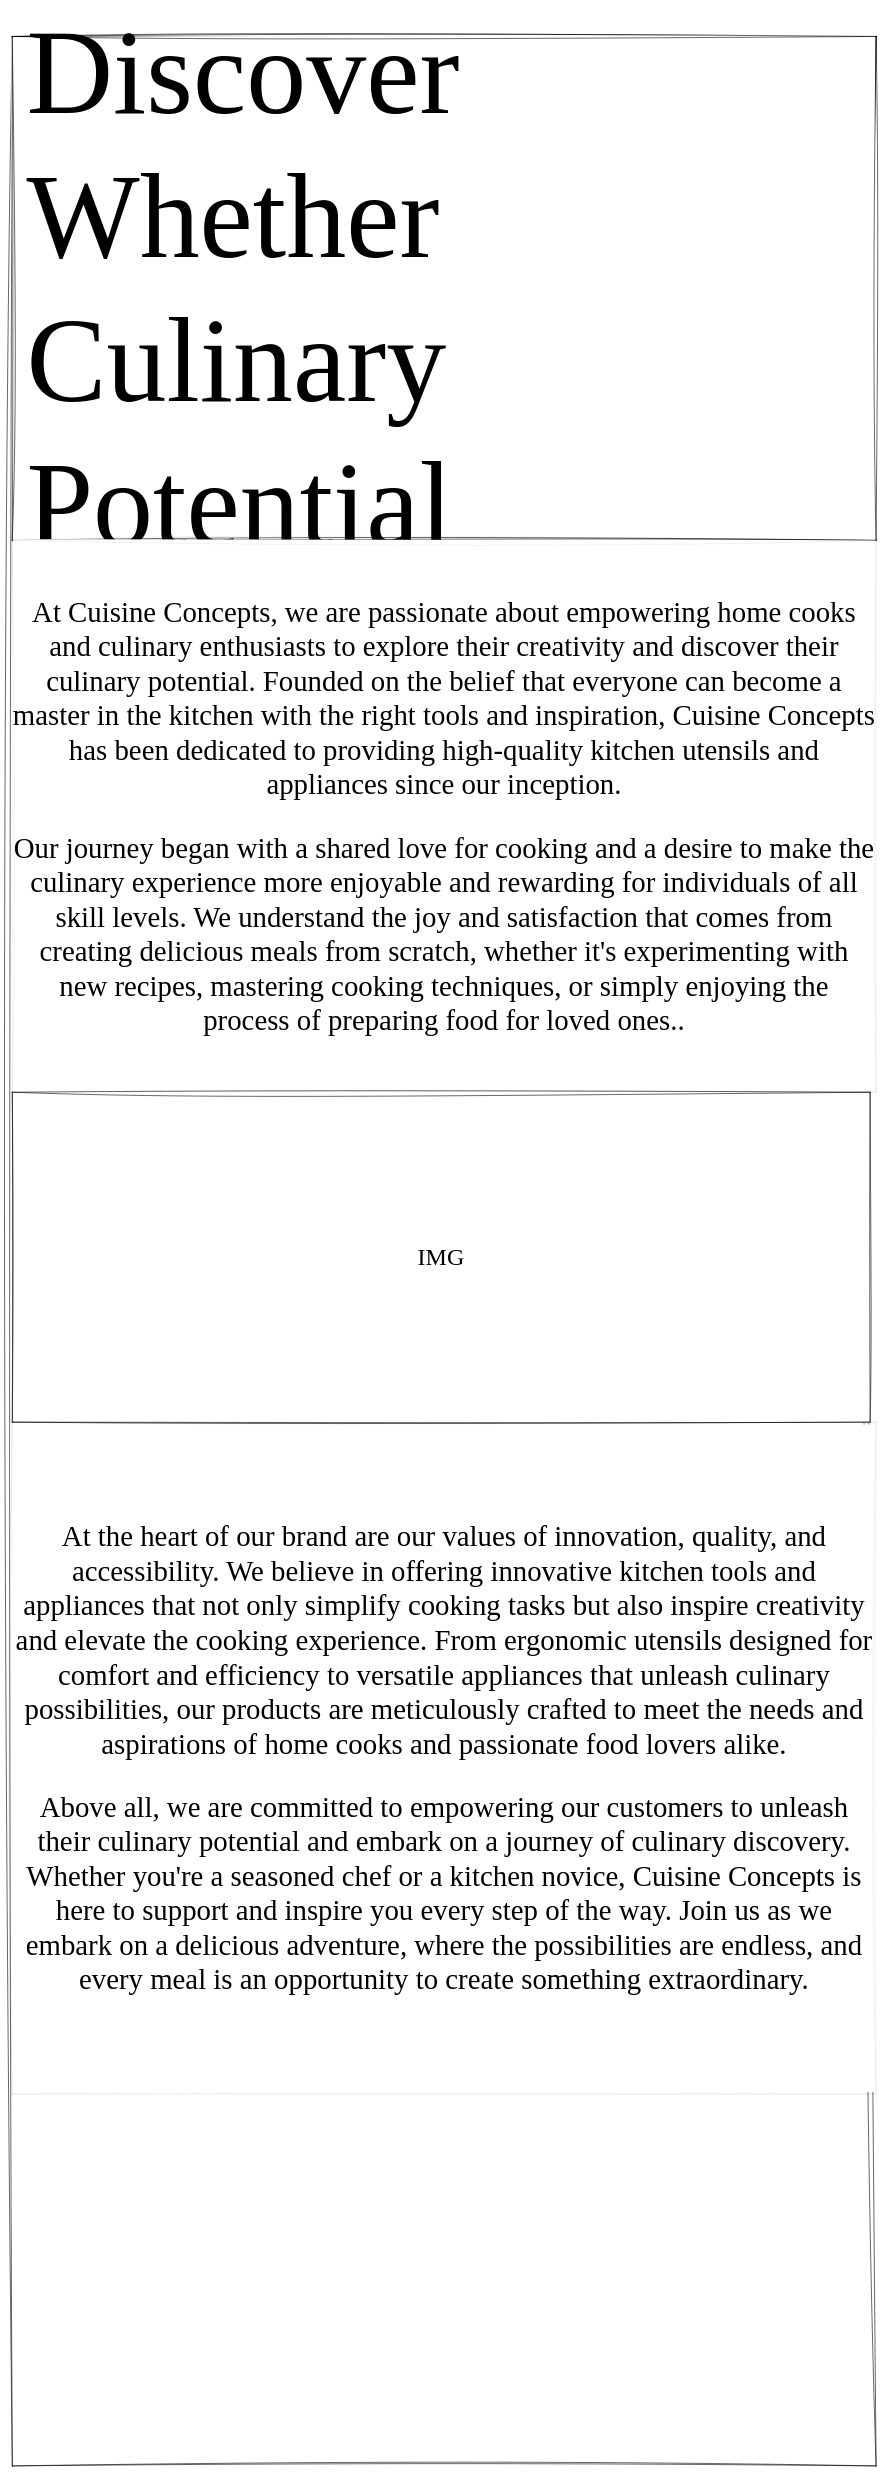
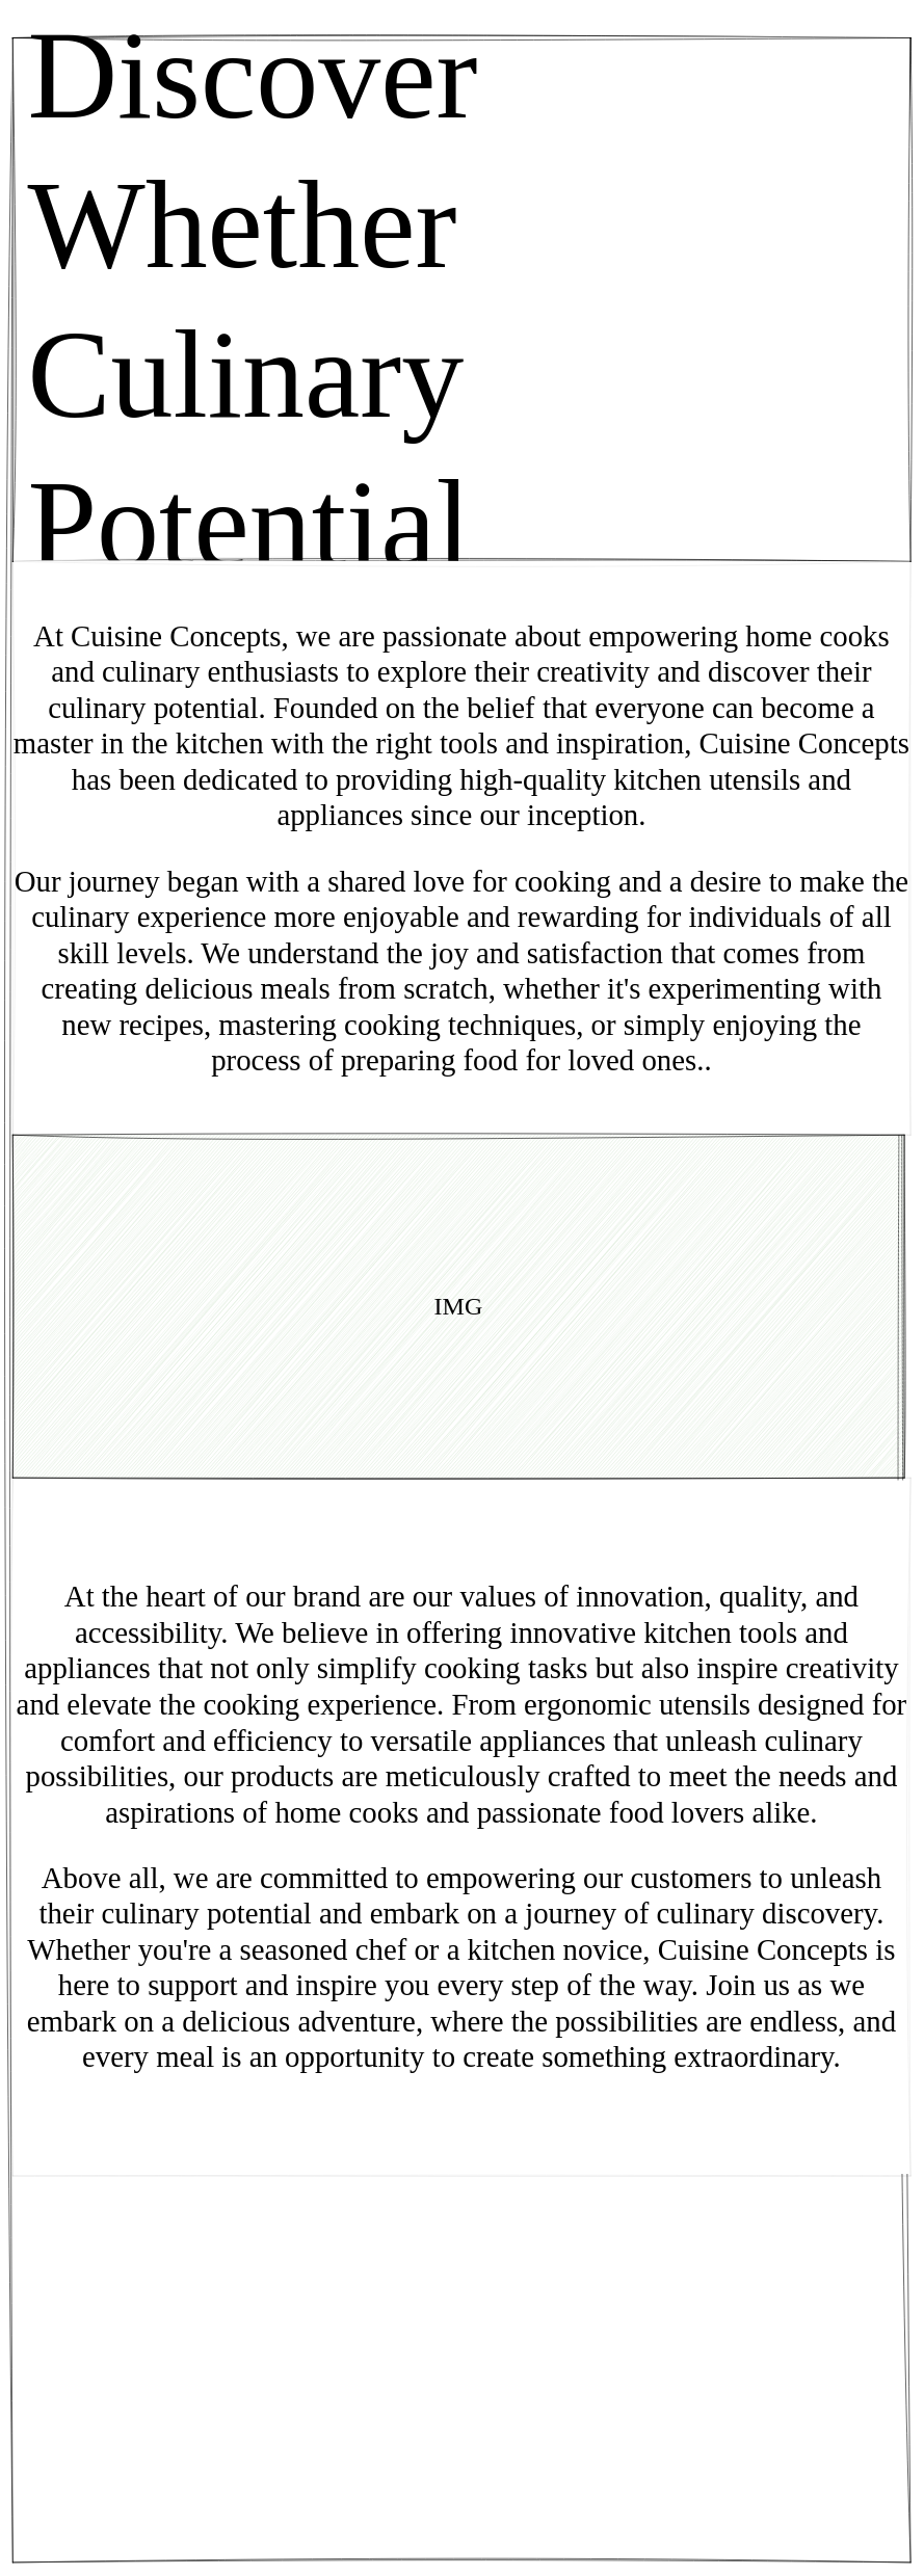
  <mxCell id="0" />
  <mxCell id="1" parent="0" />
  <mxCell id="2" value="" style="rounded=0;whiteSpace=wrap;html=1;sketch=1;hachureGap=4;jiggle=2;curveFitting=1;fontFamily=Architects Daughter;fontSource=https%3A%2F%2Ffonts.googleapis.com%2Fcss%3Ffamily%3DArchitects%2BDaughter;fontSize=20;" vertex="1" parent="1"><mxGeometry x="20" y="20" width="1440" height="4050" as="geometry" /></mxCell>
  <mxCell id="3" value="Discover Whether Culinary Potential" style="rounded=0;whiteSpace=wrap;html=1;sketch=1;hachureGap=4;jiggle=2;curveFitting=1;fontFamily=Architects Daughter;fontSource=https%3A%2F%2Ffonts.googleapis.com%2Fcss%3Ffamily%3DArchitects%2BDaughter;fontSize=200;align=left;spacing=24;" vertex="1" parent="1"><mxGeometry x="20" y="20" width="1440" height="840" as="geometry" /></mxCell>
  <mxCell id="4" value="&lt;div class=&quot;flex flex-grow flex-col max-w-full&quot; style=&quot;font-size: 48px;&quot;&gt;&lt;div class=&quot;min-h-[20px] text-message flex flex-col items-start gap-3 whitespace-pre-wrap break-words [.text-message+&amp;amp;]:mt-5 overflow-x-auto&quot; data-message-id=&quot;21cb947c-45a8-4a94-b8b2-4fee92300908&quot; data-message-author-role=&quot;assistant&quot; style=&quot;font-size: 48px;&quot;&gt;&lt;div class=&quot;markdown prose w-full break-words dark:prose-invert dark&quot; style=&quot;font-size: 48px;&quot;&gt;&lt;p style=&quot;font-size: 48px;&quot;&gt;At Cuisine Concepts, we are passionate about empowering home cooks and culinary enthusiasts to explore their creativity and discover their culinary potential. Founded on the belief that everyone can become a master in the kitchen with the right tools and inspiration, Cuisine Concepts has been dedicated to providing high-quality kitchen utensils and appliances since our inception.&lt;/p&gt;&lt;p style=&quot;font-size: 48px;&quot;&gt;Our journey began with a shared love for cooking and a desire to make the culinary experience more enjoyable and rewarding for individuals of all skill levels. We understand the joy and satisfaction that comes from creating delicious meals from scratch, whether it's experimenting with new recipes, mastering cooking techniques, or simply enjoying the process of preparing food for loved ones.&lt;span style=&quot;background-color: initial;&quot;&gt;.&lt;/span&gt;&lt;/p&gt;&lt;/div&gt;&lt;/div&gt;&lt;/div&gt;" style="rounded=0;whiteSpace=wrap;html=1;sketch=1;hachureGap=4;jiggle=2;curveFitting=1;fontFamily=Architects Daughter;fontSource=https%3A%2F%2Ffonts.googleapis.com%2Fcss%3Ffamily%3DArchitects%2BDaughter;fontSize=48;strokeWidth=0;" vertex="1" parent="1"><mxGeometry x="20" y="860" width="1440" height="920" as="geometry" /></mxCell>
  <mxCell id="5" value="&lt;div class=&quot;flex flex-grow flex-col max-w-full&quot; style=&quot;font-size: 48px;&quot;&gt;&lt;div class=&quot;min-h-[20px] text-message flex flex-col items-start gap-3 whitespace-pre-wrap break-words [.text-message+&amp;amp;]:mt-5 overflow-x-auto&quot; data-message-id=&quot;21cb947c-45a8-4a94-b8b2-4fee92300908&quot; data-message-author-role=&quot;assistant&quot; style=&quot;font-size: 48px;&quot;&gt;&lt;div class=&quot;markdown prose w-full break-words dark:prose-invert dark&quot; style=&quot;font-size: 48px;&quot;&gt;&lt;p style=&quot;font-size: 48px;&quot;&gt;&lt;span style=&quot;background-color: initial;&quot;&gt;At the heart of our brand are our values of innovation, quality, and accessibility. We believe in offering innovative kitchen tools and appliances that not only simplify cooking tasks but also inspire creativity and elevate the cooking experience. From ergonomic utensils designed for comfort and efficiency to versatile appliances that unleash culinary possibilities, our products are meticulously crafted to meet the needs and aspirations of home cooks and passionate food lovers alike.&lt;/span&gt;&lt;br&gt;&lt;/p&gt;&lt;p style=&quot;font-size: 48px;&quot;&gt;Above all, we are committed to empowering our customers to unleash their culinary potential and embark on a journey of culinary discovery. Whether you're a seasoned chef or a kitchen novice, Cuisine Concepts is here to support and inspire you every step of the way. Join us as we embark on a delicious adventure, where the possibilities are endless, and every meal is an opportunity to create something extraordinary.&lt;/p&gt;&lt;/div&gt;&lt;/div&gt;&lt;/div&gt;" style="rounded=0;whiteSpace=wrap;html=1;sketch=1;hachureGap=4;jiggle=2;curveFitting=1;fontFamily=Architects Daughter;fontSource=https%3A%2F%2Ffonts.googleapis.com%2Fcss%3Ffamily%3DArchitects%2BDaughter;fontSize=48;strokeWidth=0;" vertex="1" parent="1"><mxGeometry x="20" y="2330" width="1440" height="1120" as="geometry" /></mxCell>
- <mxCell id="6" value="IMG" style="rounded=0;whiteSpace=wrap;html=1;sketch=1;hachureGap=4;jiggle=2;curveFitting=1;fontFamily=Architects Daughter;fontSource=https%3A%2F%2Ffonts.googleapis.com%2Fcss%3Ffamily%3DArchitects%2BDaughter;fontSize=40;" vertex="1" parent="1"><mxGeometry x="20" y="1780" width="1430" height="550" as="geometry" /></mxCell>
+ <mxCell id="6" value="IMG" style="rounded=0;whiteSpace=wrap;html=1;sketch=1;hachureGap=4;jiggle=2;curveFitting=1;fontFamily=Architects Daughter;fontSource=https%3A%2F%2Ffonts.googleapis.com%2Fcss%3Ffamily%3DArchitects%2BDaughter;fontSize=40;fillColor=#d5e8d4;" vertex="1" parent="1"><mxGeometry x="20" y="1780" width="1430" height="550" as="geometry" /></mxCell>
